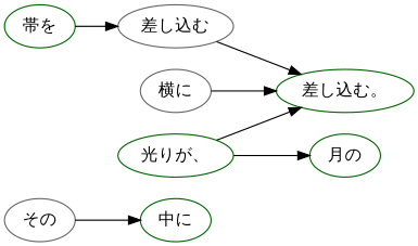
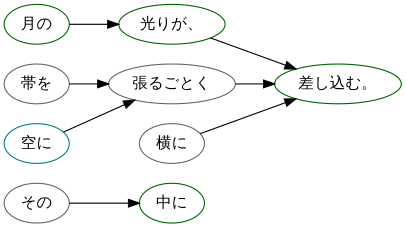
  digraph {
    rankdir=LR
    node [color=gray40]
    n1 [label="その"]
    n2 [color=darkgreen label="中に"]
    n3 [color=darkgreen label="差し込む。"]
    n4 [color=darkgreen label="月の"]
    n5 [color=darkgreen label="光りが、"]
-   n6 [color=darkgreen label="帯を"]
-   n7 [label="差し込む"]
+   n6 [label="帯を"]
+   n7 [label="張るごとく"]
+   n8 [color=teal label="空に"]
    n9 [label="横に"]
    n1 -> n2
-   n5 -> n4
+   n4 -> n5
    n5 -> n3
    n6 -> n7
    n7 -> n3
+   n8 -> n7
    n9 -> n3
  }
